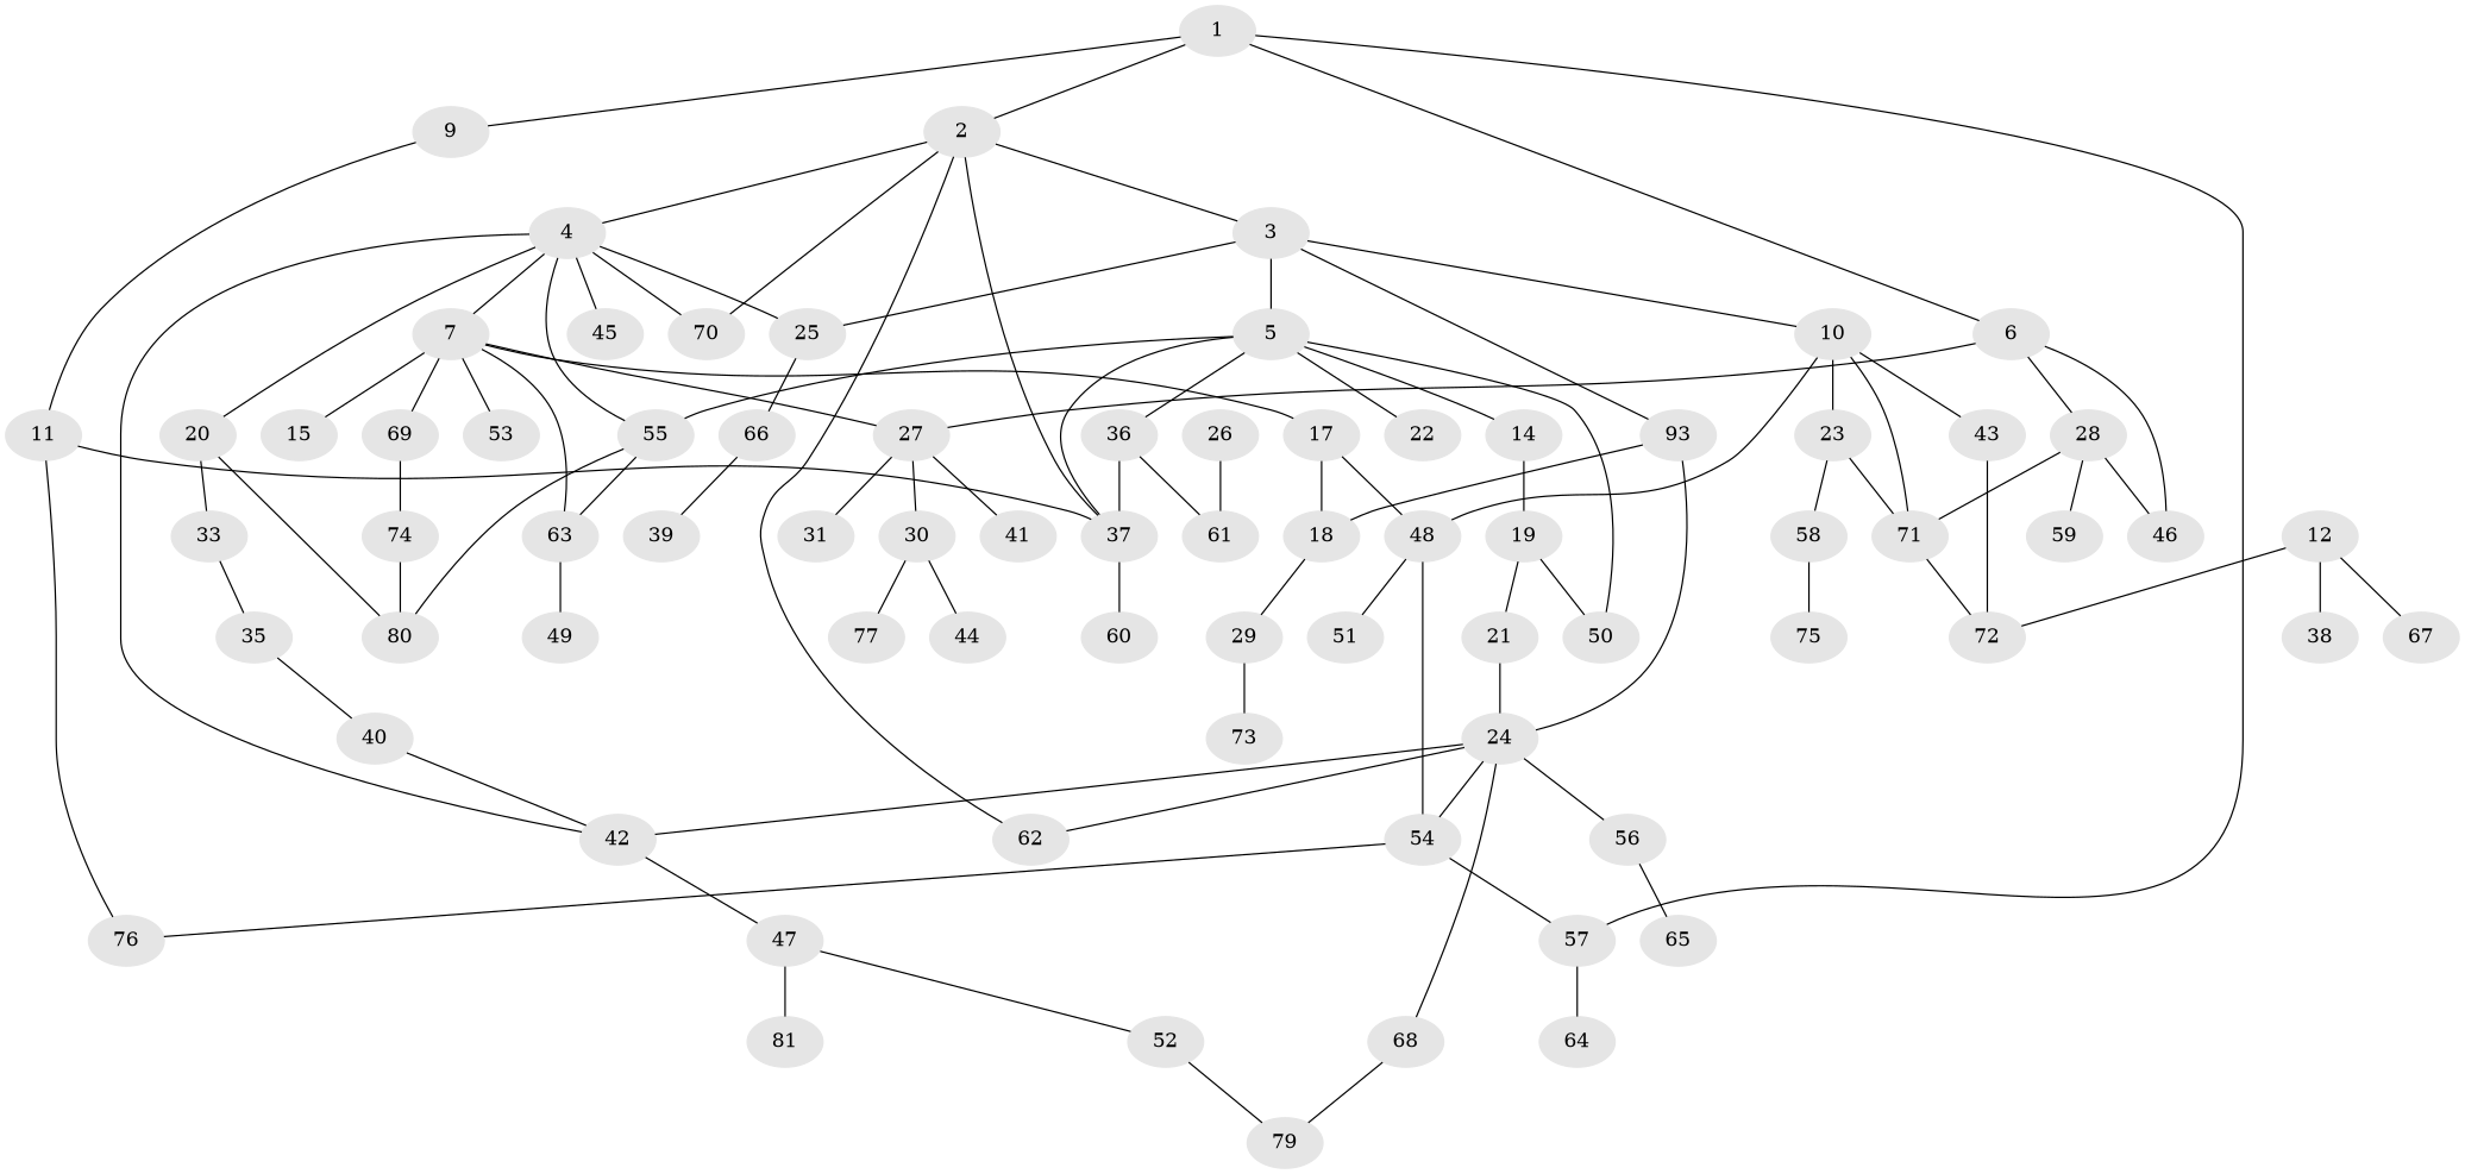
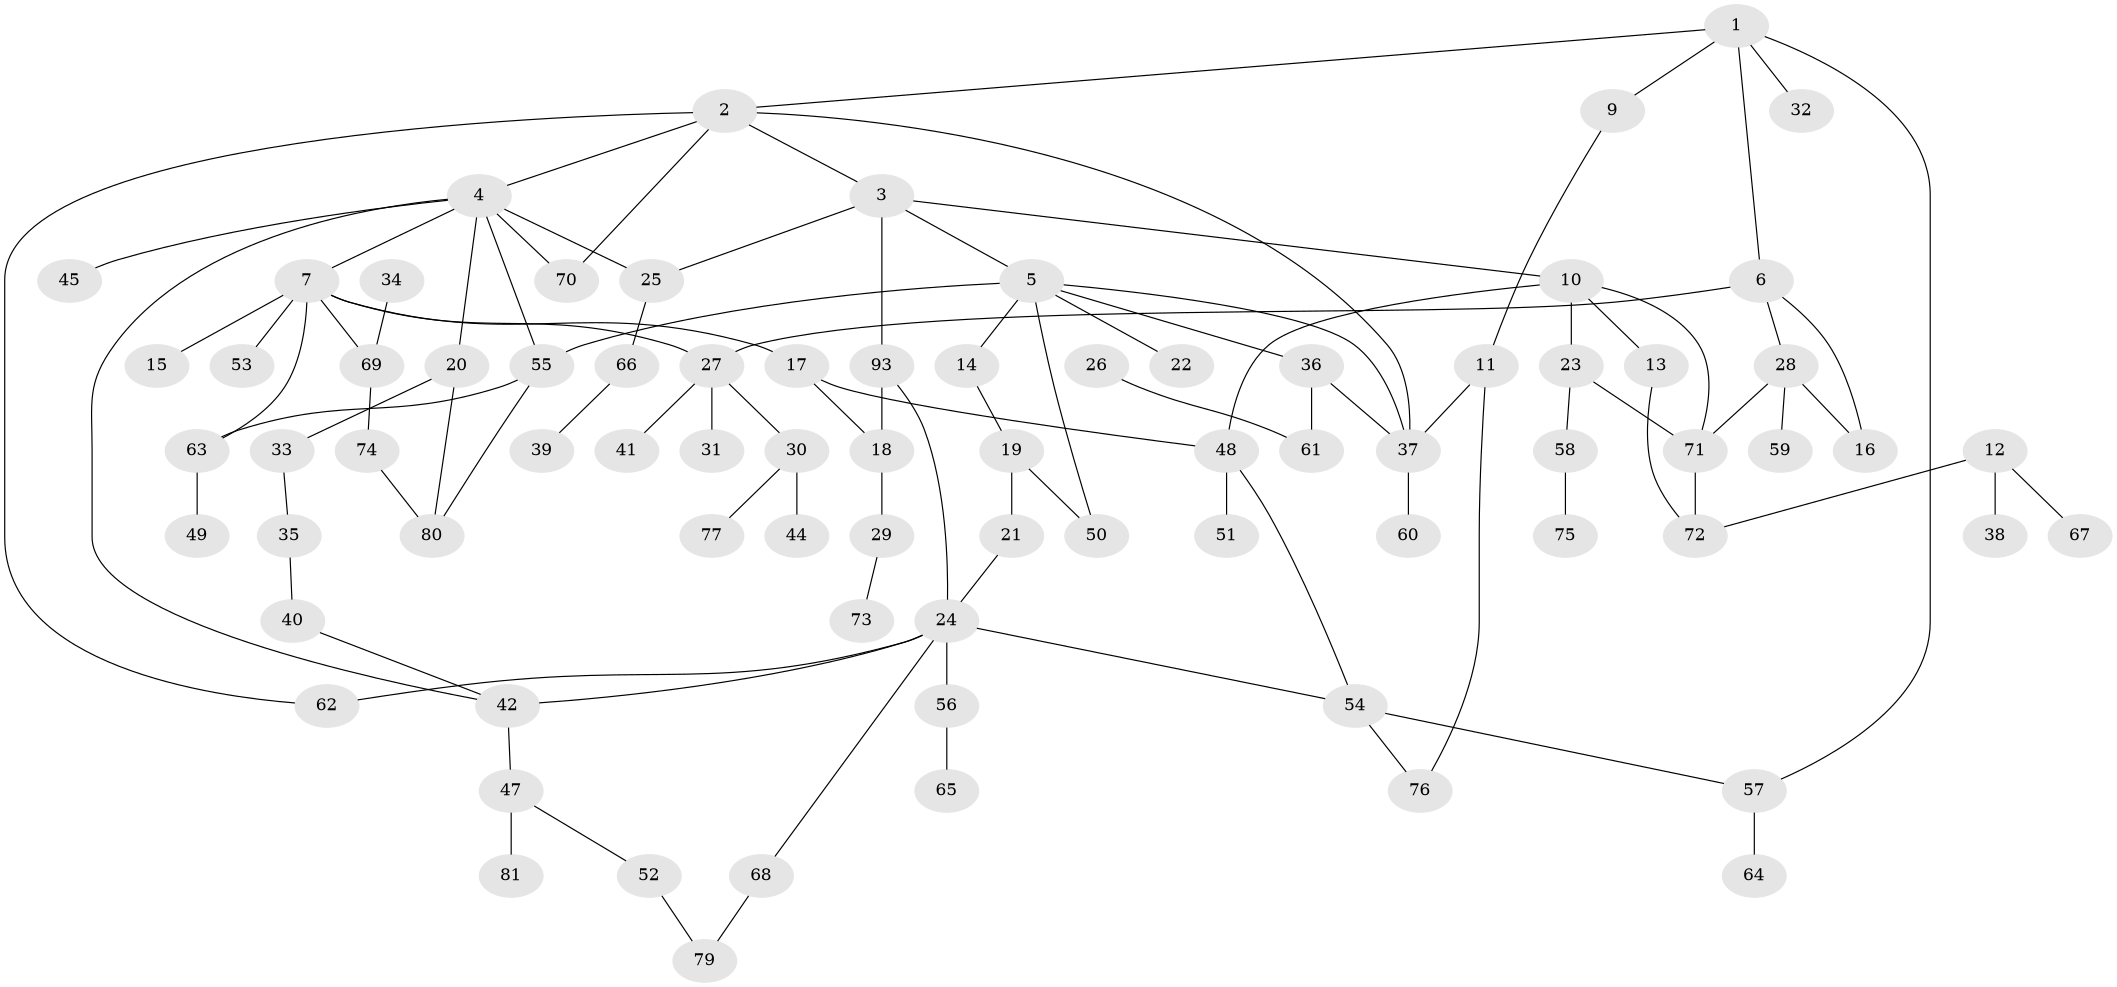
  graph {
    node [color=gray90 style=filled]
    1
    2
    6
    9
+   32
    57
    3
    4
    37
    62
    70
    27
    28
-   46
+   46 [label=16]
    11
    64
    5
    10
    n19 [label=93]
    25
    7
    20
    42
    45
    55
    60
    14
    22
    36
    50
    23
-   43
+   43 [label=13]
    48
    71
    18
    24
    66
    15
    17
    53
    63
    69
    33
    80
    47
    19
    61
    30
    31
    41
    59
    58
    49
    74
    12
    38
    67
    72
+   34
    76
    54
    51
    29
    56
    68
    21
    26
    73
    35
    75
    65
    79
    39
    44
    77
    40
    52
    81
    1 -- 2
    1 -- 6
    1 -- 9
+   1 -- 32
    1 -- 57
    2 -- 3
    2 -- 4
    2 -- 37
    2 -- 62
    2 -- 70
    6 -- 27
    6 -- 28
    6 -- 46
    9 -- 11
    57 -- 64
    3 -- 5
    3 -- 10
    3 -- n19
    3 -- 25
    4 -- 70
    4 -- 25
    4 -- 7
    4 -- 20
    4 -- 42
    4 -- 45
    4 -- 55
    37 -- 60
    27 -- 30
    27 -- 31
    27 -- 41
    28 -- 46
    28 -- 71
    28 -- 59
    11 -- 37
    11 -- 76
    5 -- 37
    5 -- 55
    5 -- 14
    5 -- 22
    5 -- 36
    5 -- 50
    10 -- 23
    10 -- 43
    10 -- 48
    10 -- 71
    n19 -- 18
    n19 -- 24
    25 -- 66
    7 -- 27
    7 -- 15
    7 -- 17
    7 -- 53
    7 -- 63
    7 -- 69
    20 -- 33
    20 -- 80
    42 -- 47
    55 -- 63
    55 -- 80
    14 -- 19
    36 -- 37
    36 -- 61
    23 -- 71
    23 -- 58
    43 -- 72
    48 -- 54
    48 -- 51
    71 -- 72
    18 -- 29
    24 -- 62
    24 -- 42
    24 -- 54
    24 -- 56
    24 -- 68
    66 -- 39
    17 -- 48
    17 -- 18
    63 -- 49
    69 -- 74
    33 -- 35
    47 -- 52
    47 -- 81
    19 -- 50
    19 -- 21
    30 -- 44
    30 -- 77
    58 -- 75
    74 -- 80
    12 -- 38
    12 -- 67
    12 -- 72
+   34 -- 69
    54 -- 57
    54 -- 76
    29 -- 73
    56 -- 65
    68 -- 79
    21 -- 24
    26 -- 61
    35 -- 40
    40 -- 42
    52 -- 79
  }
